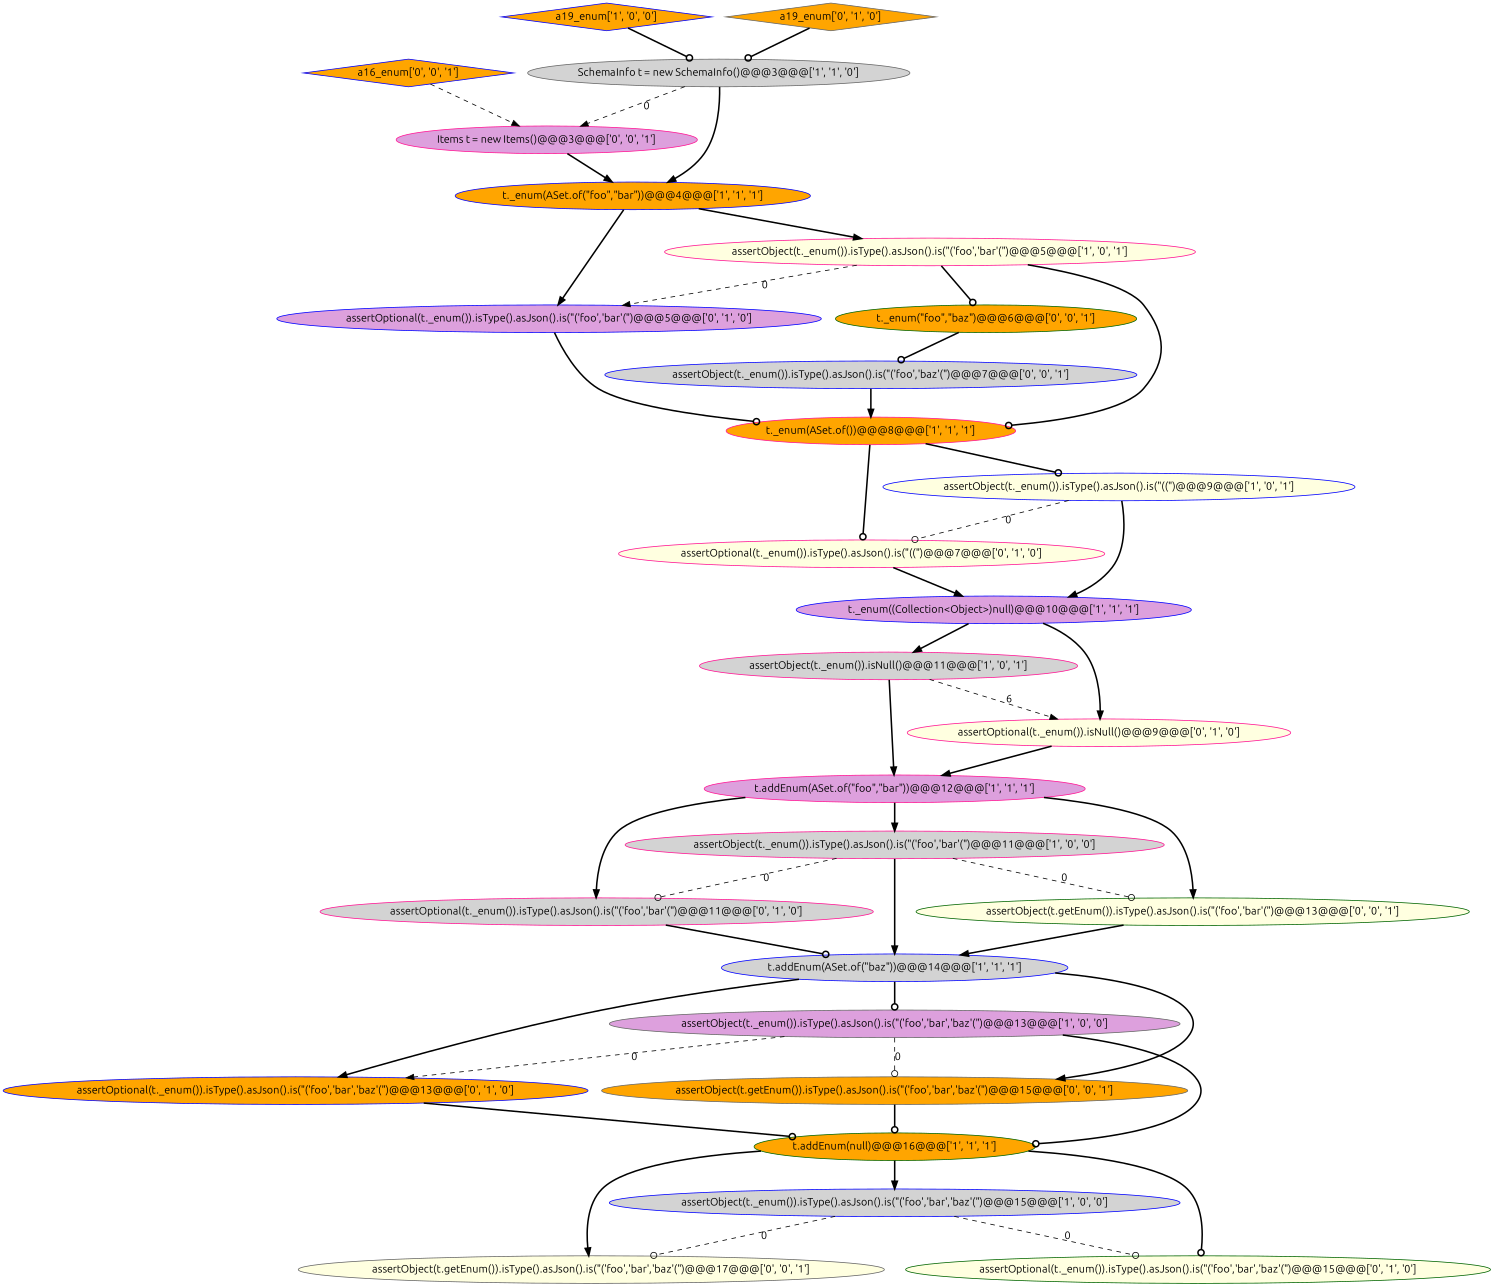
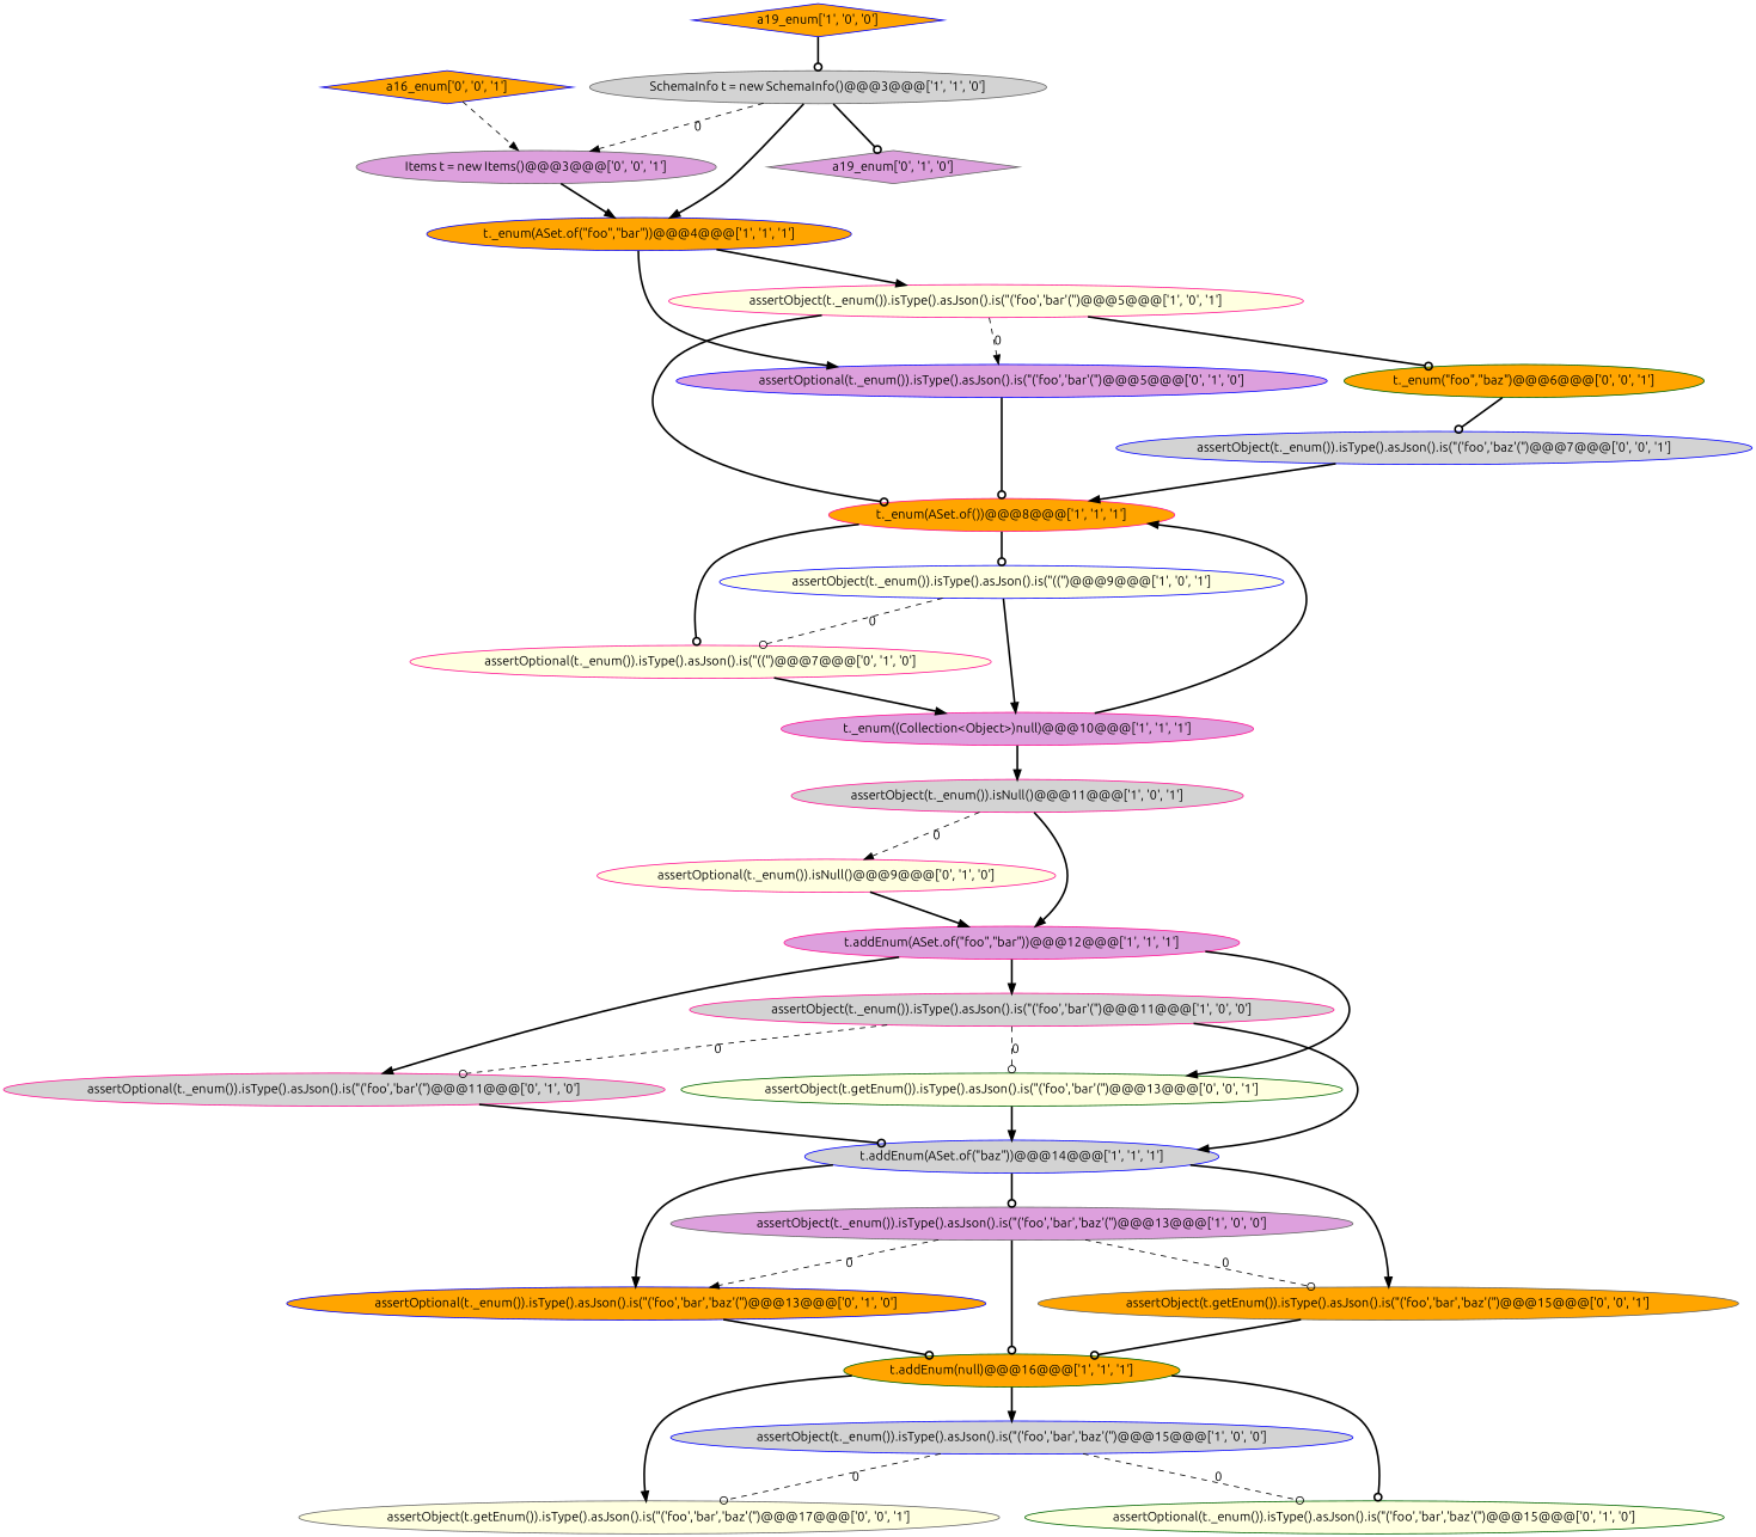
  digraph {
    fontname=Ubuntu
    node [color=blue fillcolor=orange fontname=Ubuntu shape=ellipse style=filled]
    edge [arrowhead=normal fontname=Ubuntu style=bold]
    n1 [color=darkgreen label="t._enum(\"foo\",\"baz\")@@@6@@@['0', '0', '1']"]
    n2 [fillcolor=lightgrey label="assertObject(t._enum()).isType().asJson().is(\"('foo','baz'(\")@@@7@@@['0', '0', '1']"]
    n3 [color=deeppink label="t._enum(ASet.of())@@@8@@@['1', '1', '1']"]
    n4 [color=deeppink fillcolor=lightgrey label="assertOptional(t._enum()).isType().asJson().is(\"('foo','bar'(\")@@@11@@@['0', '1', '0']"]
    n5 [fillcolor=lightgrey label="t.addEnum(ASet.of(\"baz\"))@@@14@@@['1', '1', '1']"]
    n6 [label="assertOptional(t._enum()).isType().asJson().is(\"('foo','bar','baz'(\")@@@13@@@['0', '1', '0']"]
    n7 [color=gray40 label="assertObject(t.getEnum()).isType().asJson().is(\"('foo','bar','baz'(\")@@@15@@@['0', '0', '1']"]
    n8 [color=gray40 fillcolor=plum label="assertObject(t._enum()).isType().asJson().is(\"('foo','bar','baz'(\")@@@13@@@['1', '0', '0']"]
    n9 [fillcolor=plum label="assertOptional(t._enum()).isType().asJson().is(\"('foo','bar'(\")@@@5@@@['0', '1', '0']"]
    n10 [color=deeppink fillcolor=lightyellow label="assertOptional(t._enum()).isType().asJson().is(\"((\")@@@7@@@['0', '1', '0']"]
    n11 [fillcolor=lightyellow label="assertObject(t._enum()).isType().asJson().is(\"((\")@@@9@@@['1', '0', '1']"]
    n12 [fillcolor=lightgrey label="assertObject(t._enum()).isType().asJson().is(\"('foo','bar','baz'(\")@@@15@@@['1', '0', '0']"]
    n13 [color=gray40 fillcolor=lightyellow label="assertObject(t.getEnum()).isType().asJson().is(\"('foo','bar','baz'(\")@@@17@@@['0', '0', '1']"]
    n14 [color=darkgreen fillcolor=lightyellow label="assertOptional(t._enum()).isType().asJson().is(\"('foo','bar','baz'(\")@@@15@@@['0', '1', '0']"]
    n15 [color=darkgreen label="t.addEnum(null)@@@16@@@['1', '1', '1']"]
-   n16 [fillcolor=plum label="t._enum((Collection<Object>)null)@@@10@@@['1', '1', '1']"]
-   n17 [color=deeppink fillcolor=plum label="Items t = new Items()@@@3@@@['0', '0', '1']"]
+   n16 [color=deeppink fillcolor=plum label="t._enum((Collection<Object>)null)@@@10@@@['1', '1', '1']"]
+   n17 [color=gray40 fillcolor=plum label="Items t = new Items()@@@3@@@['0', '0', '1']"]
    n18 [label="t._enum(ASet.of(\"foo\",\"bar\"))@@@4@@@['1', '1', '1']"]
    n19 [color=deeppink fillcolor=lightyellow label="assertObject(t._enum()).isType().asJson().is(\"('foo','bar'(\")@@@5@@@['1', '0', '1']"]
    n20 [color=deeppink fillcolor=lightgrey label="assertObject(t._enum()).isNull()@@@11@@@['1', '0', '1']"]
    n21 [color=deeppink fillcolor=lightyellow label="assertOptional(t._enum()).isNull()@@@9@@@['0', '1', '0']"]
    n22 [color=deeppink fillcolor=plum label="t.addEnum(ASet.of(\"foo\",\"bar\"))@@@12@@@['1', '1', '1']"]
    n23 [color=deeppink fillcolor=lightgrey label="assertObject(t._enum()).isType().asJson().is(\"('foo','bar'(\")@@@11@@@['1', '0', '0']"]
    n24 [color=darkgreen fillcolor=lightyellow label="assertObject(t.getEnum()).isType().asJson().is(\"('foo','bar'(\")@@@13@@@['0', '0', '1']"]
    n25 [label="a19_enum['1', '0', '0']" shape=diamond]
    n26 [color=gray40 fillcolor=lightgrey label="SchemaInfo t = new SchemaInfo()@@@3@@@['1', '1', '0']"]
    n27 [label="a16_enum['0', '0', '1']" shape=diamond]
-   n28 [color=gray40 label="a19_enum['0', '1', '0']" shape=diamond]
+   n28 [color=gray40 fillcolor=plum label="a19_enum['0', '1', '0']" shape=diamond]
    n1 -> n2 [arrowhead=odot]
    n2 -> n3
    n3 -> n10 [arrowhead=odot]
    n3 -> n11 [arrowhead=odot]
    n4 -> n5 [arrowhead=odot]
    n5 -> n6
    n5 -> n7
    n5 -> n8 [arrowhead=odot]
    n6 -> n15 [arrowhead=odot]
    n7 -> n15 [arrowhead=odot]
    n8 -> n6 [label=0 style=dashed]
    n8 -> n7 [arrowhead=odot label=0 style=dashed]
    n8 -> n15 [arrowhead=odot]
    n9 -> n3 [arrowhead=odot]
    n10 -> n16
    n11 -> n10 [arrowhead=odot label=0 style=dashed]
    n11 -> n16
    n12 -> n13 [arrowhead=odot label=0 style=dashed]
    n12 -> n14 [arrowhead=odot label=0 style=dashed]
    n15 -> n12
    n15 -> n13
    n15 -> n14 [arrowhead=odot]
    n16 -> n20
-   n16 -> n21
+   n16 -> n3
    n17 -> n18
    n18 -> n9
    n18 -> n19
    n19 -> n1 [arrowhead=odot]
    n19 -> n3 [arrowhead=odot]
    n19 -> n9 [label=0 style=dashed]
-   n20 -> n21 [label=6 style=dashed]
+   n20 -> n21 [label=0 style=dashed]
    n20 -> n22
    n21 -> n22
    n22 -> n4
    n22 -> n23
    n22 -> n24
    n23 -> n4 [arrowhead=odot label=0 style=dashed]
    n23 -> n5
    n23 -> n24 [arrowhead=odot label=0 style=dashed]
    n24 -> n5
    n25 -> n26 [arrowhead=odot]
    n26 -> n17 [label=0 style=dashed]
    n26 -> n18
    n27 -> n17 [style=dashed]
-   n28 -> n26 [arrowhead=odot]
+   n26 -> n28 [arrowhead=odot]
  }
